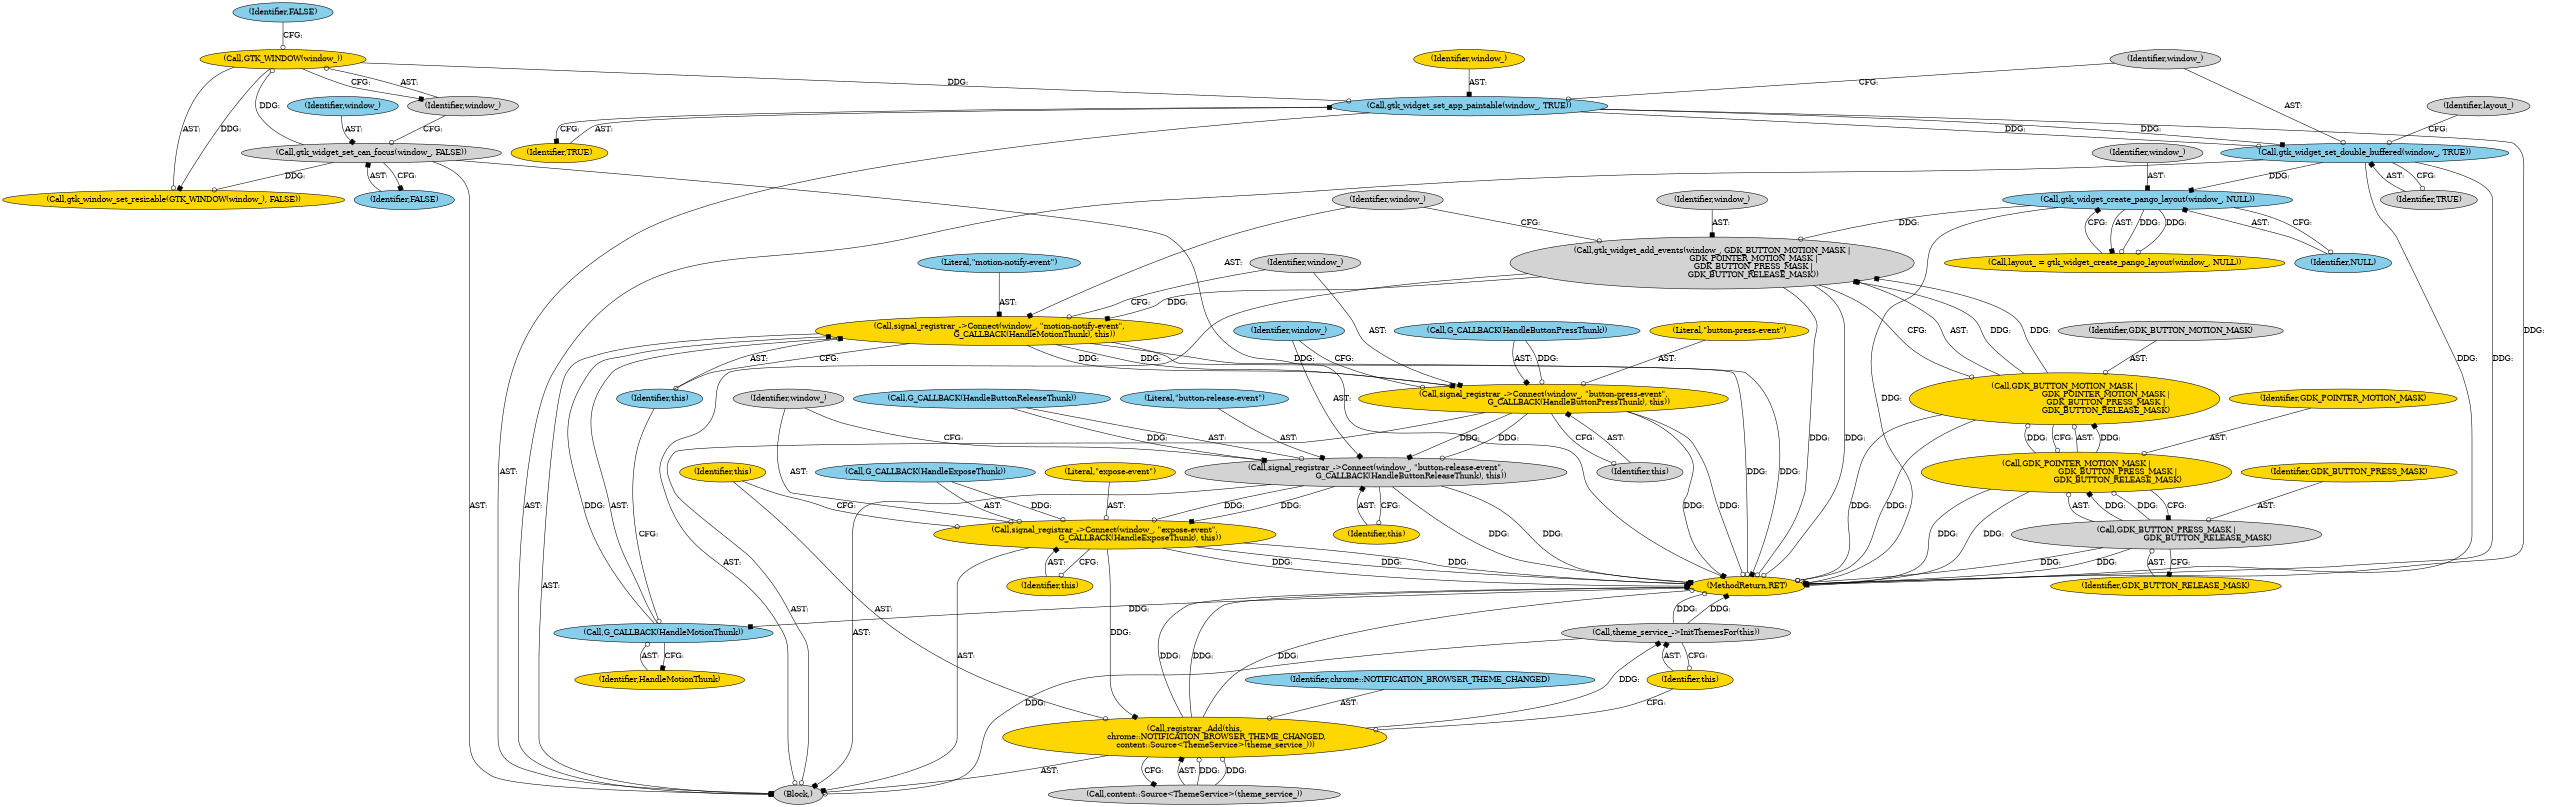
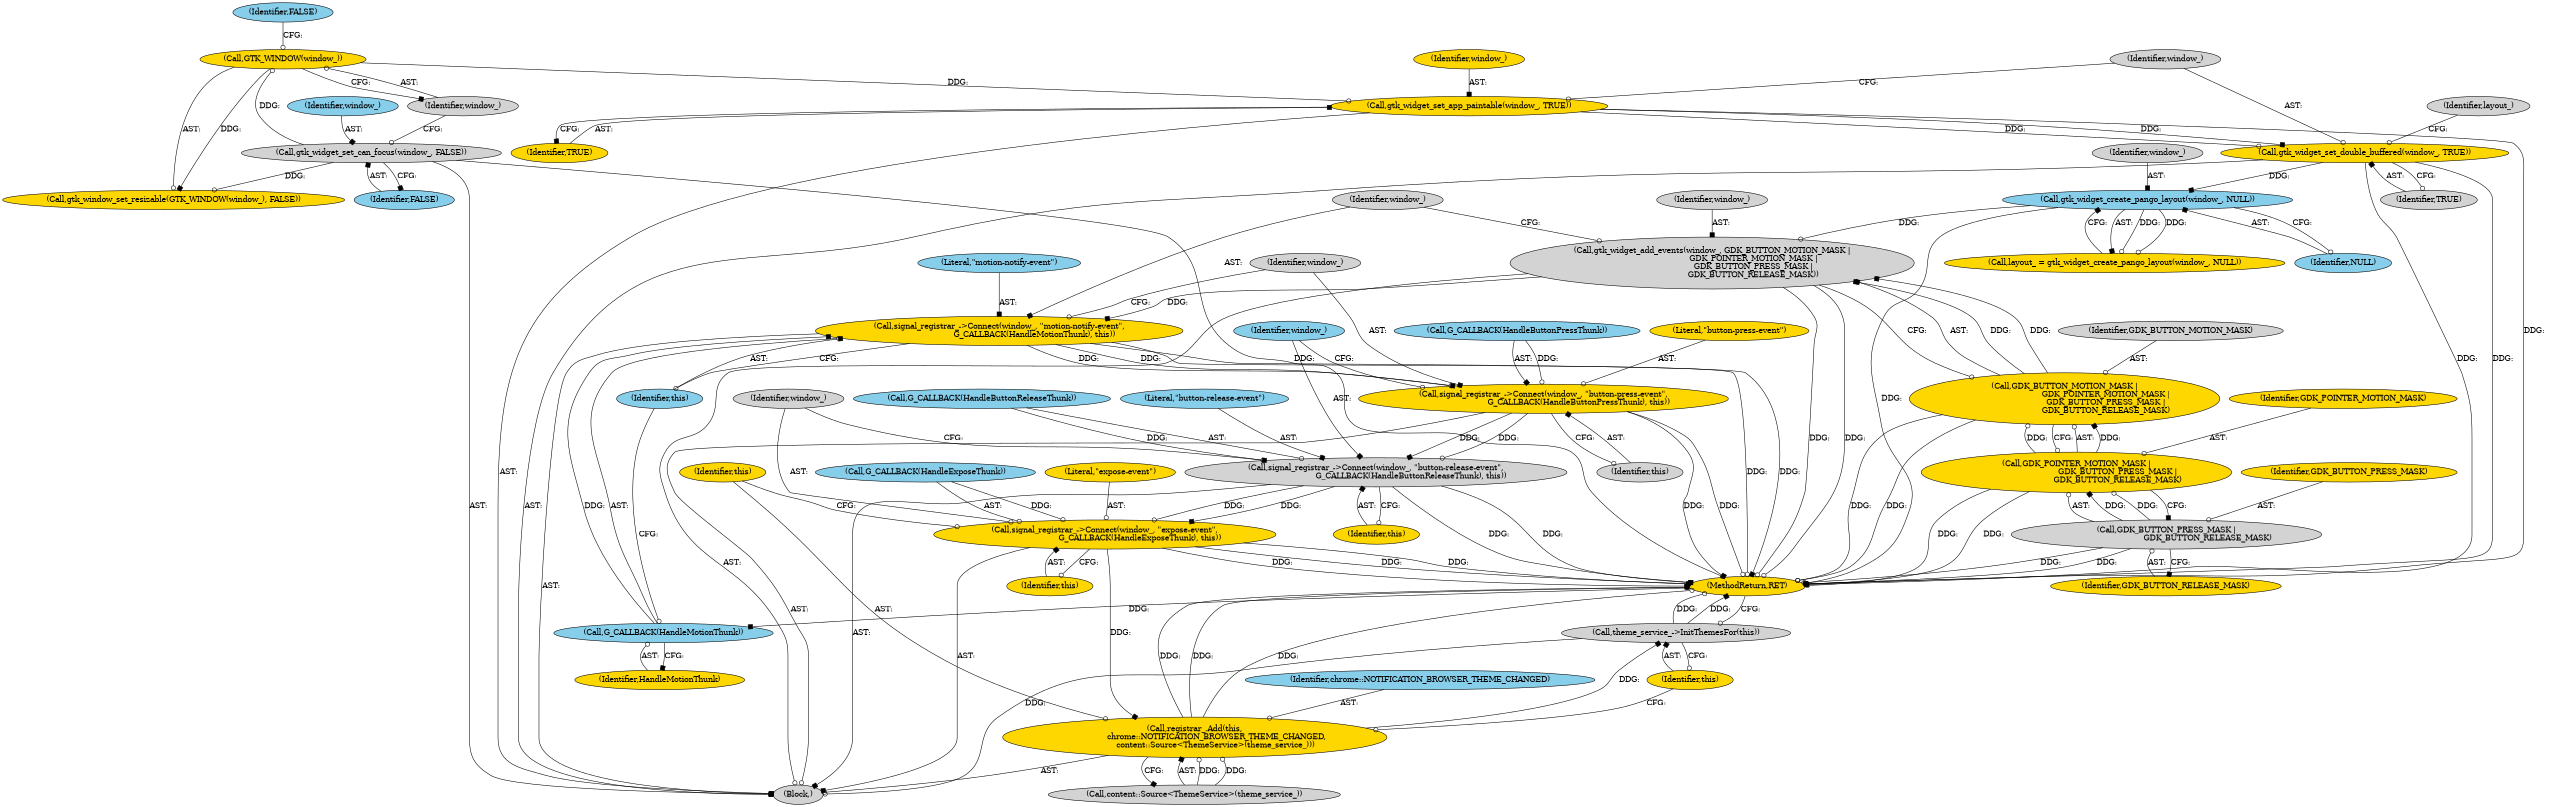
  digraph {
    node [fillcolor=gold style=filled]
    edge [arrowhead=odot]
    n1 [label="(Call,signal_registrar_->Connect(window_, \"motion-notify-event\",\n                             G_CALLBACK(HandleMotionThunk), this))"]
    n2 [label="(Call,signal_registrar_->Connect(window_, \"button-press-event\",\n                             G_CALLBACK(HandleButtonPressThunk), this))"]
    n3 [label="(MethodReturn,RET)"]
    n4 [fillcolor=skyblue label="(Identifier,this)"]
    n5 [fillcolor=lightgrey label="(Block,)"]
    n6 [fillcolor=lightgrey label="(Call,signal_registrar_->Connect(window_, \"button-release-event\",\n                             G_CALLBACK(HandleButtonReleaseThunk), this))"]
    n7 [fillcolor=lightgrey label="(Identifier,this)"]
    n8 [fillcolor=skyblue label="(Call,G_CALLBACK(HandleMotionThunk))"]
    n9 [fillcolor=lightgrey label="(Call,theme_service_->InitThemesFor(this))"]
    n10 [fillcolor=lightgrey label="(Call,gtk_widget_add_events(window_, GDK_BUTTON_MOTION_MASK |\n                                  GDK_POINTER_MOTION_MASK |\n                                  GDK_BUTTON_PRESS_MASK |\n                                  GDK_BUTTON_RELEASE_MASK))"]
    n11 [label="(Call,GDK_BUTTON_MOTION_MASK |\n                                  GDK_POINTER_MOTION_MASK |\n                                  GDK_BUTTON_PRESS_MASK |\n                                  GDK_BUTTON_RELEASE_MASK)"]
    n12 [label="(Call,GDK_POINTER_MOTION_MASK |\n                                  GDK_BUTTON_PRESS_MASK |\n                                  GDK_BUTTON_RELEASE_MASK)"]
    n13 [fillcolor=skyblue label="(Call,gtk_widget_create_pango_layout(window_, NULL))"]
    n14 [label="(Call,layout_ = gtk_widget_create_pango_layout(window_, NULL))"]
    n15 [fillcolor=skyblue label="(Identifier,NULL)"]
-   n16 [fillcolor=skyblue label="(Call,gtk_widget_set_double_buffered(window_, TRUE))"]
+   n16 [label="(Call,gtk_widget_set_double_buffered(window_, TRUE))"]
    n17 [fillcolor=lightgrey label="(Identifier,TRUE)"]
-   n18 [fillcolor=skyblue label="(Call,gtk_widget_set_app_paintable(window_, TRUE))"]
+   n18 [label="(Call,gtk_widget_set_app_paintable(window_, TRUE))"]
    n19 [label="(Identifier,TRUE)"]
    n20 [label="(Call,GTK_WINDOW(window_))"]
    n21 [fillcolor=lightgrey label="(Identifier,window_)"]
    n22 [label="(Call,gtk_window_set_resizable(GTK_WINDOW(window_), FALSE))"]
    n23 [fillcolor=lightgrey label="(Call,gtk_widget_set_can_focus(window_, FALSE))"]
    n24 [fillcolor=skyblue label="(Identifier,FALSE)"]
    n25 [fillcolor=lightgrey label="(Call,GDK_BUTTON_PRESS_MASK |\n                                  GDK_BUTTON_RELEASE_MASK)"]
    n26 [label="(Identifier,GDK_BUTTON_RELEASE_MASK)"]
    n27 [label="(Identifier,HandleMotionThunk)"]
    n28 [label="(Call,signal_registrar_->Connect(window_, \"expose-event\",\n                             G_CALLBACK(HandleExposeThunk), this))"]
    n29 [label="(Identifier,this)"]
    n30 [label="(Call,registrar_.Add(this,\n                  chrome::NOTIFICATION_BROWSER_THEME_CHANGED,\n                 content::Source<ThemeService>(theme_service_)))"]
    n31 [label="(Identifier,this)"]
    n32 [fillcolor=lightgrey label="(Call,content::Source<ThemeService>(theme_service_))"]
    n33 [label="(Identifier,this)"]
    n34 [label="(Identifier,this)"]
    n35 [fillcolor=skyblue label="(Identifier,window_)"]
    n36 [fillcolor=skyblue label="(Call,G_CALLBACK(HandleExposeThunk))"]
    n37 [fillcolor=lightgrey label="(Identifier,window_)"]
    n38 [fillcolor=skyblue label="(Literal,\"button-release-event\")"]
    n39 [fillcolor=lightgrey label="(Identifier,window_)"]
    n40 [fillcolor=lightgrey label="(Identifier,window_)"]
    n41 [label="(Identifier,GDK_BUTTON_PRESS_MASK)"]
    n42 [label="(Literal,\"expose-event\")"]
    n43 [label="(Literal,\"button-press-event\")"]
    n44 [fillcolor=lightgrey label="(Identifier,layout_)"]
    n45 [label="(Identifier,window_)"]
    n46 [fillcolor=lightgrey label="(Identifier,window_)"]
    n47 [fillcolor=lightgrey label="(Identifier,window_)"]
    n48 [fillcolor=skyblue label="(Identifier,chrome::NOTIFICATION_BROWSER_THEME_CHANGED)"]
    n49 [fillcolor=skyblue label="(Literal,\"motion-notify-event\")"]
    n50 [fillcolor=lightgrey label="(Identifier,window_)"]
    n51 [fillcolor=skyblue label="(Identifier,window_)"]
    n52 [fillcolor=skyblue label="(Identifier,FALSE)"]
    n53 [fillcolor=skyblue label="(Call,G_CALLBACK(HandleButtonReleaseThunk))"]
    n54 [fillcolor=lightgrey label="(Identifier,GDK_BUTTON_MOTION_MASK)"]
    n55 [label="(Identifier,GDK_POINTER_MOTION_MASK)"]
    n56 [fillcolor=skyblue label="(Call,G_CALLBACK(HandleButtonPressThunk))"]
    n1 -> n2 [arrowhead=box label="DDG: "]
    n1 -> n2 [label="DDG: "]
    n1 -> n3 [label="DDG: "]
    n1 -> n3 [arrowhead=box label="DDG: "]
    n1 -> n4 [label="CFG: "]
    n1 -> n5 [arrowhead=box label="AST: "]
    n2 -> n3 [arrowhead=box label="DDG: "]
    n2 -> n3 [label="DDG: "]
    n2 -> n5 [label="AST: "]
    n2 -> n6 [arrowhead=box label="DDG: "]
    n2 -> n6 [label="DDG: "]
    n2 -> n7 [label="CFG: "]
    n3 -> n8 [arrowhead=box label="DDG: "]
+   n3 -> n9 [label="CFG: "]
    n4 -> n1 [arrowhead=box label="AST: "]
    n4 -> n8 [label="CFG: "]
    n6 -> n3 [arrowhead=box label="DDG: "]
    n6 -> n3 [arrowhead=box label="DDG: "]
    n6 -> n5 [arrowhead=box label="AST: "]
    n6 -> n28 [arrowhead=box label="DDG: "]
    n6 -> n28 [label="DDG: "]
    n6 -> n29 [label="CFG: "]
    n7 -> n2 [arrowhead=box label="AST: "]
    n8 -> n1 [label="AST: "]
    n8 -> n1 [arrowhead=box label="DDG: "]
    n8 -> n27 [arrowhead=box label="CFG: "]
    n9 -> n3 [label="DDG: "]
    n9 -> n3 [arrowhead=box label="DDG: "]
    n9 -> n5 [label="DDG: "]
    n9 -> n33 [label="CFG: "]
    n10 -> n1 [arrowhead=box label="DDG: "]
    n10 -> n3 [label="DDG: "]
    n10 -> n3 [label="DDG: "]
    n10 -> n5 [label="AST: "]
    n10 -> n11 [label="CFG: "]
    n11 -> n3 [label="DDG: "]
    n11 -> n3 [label="DDG: "]
    n11 -> n10 [arrowhead=box label="AST: "]
    n11 -> n10 [arrowhead=box label="DDG: "]
    n11 -> n10 [arrowhead=box label="DDG: "]
    n11 -> n12 [label="CFG: "]
    n12 -> n3 [label="DDG: "]
    n12 -> n3 [label="DDG: "]
    n12 -> n11 [label="AST: "]
    n12 -> n11 [arrowhead=box label="DDG: "]
    n12 -> n11 [label="DDG: "]
    n12 -> n25 [arrowhead=box label="CFG: "]
    n13 -> n3 [label="DDG: "]
    n13 -> n10 [label="DDG: "]
    n13 -> n14 [arrowhead=box label="AST: "]
    n13 -> n14 [label="DDG: "]
    n13 -> n14 [label="DDG: "]
    n13 -> n15 [label="CFG: "]
    n14 -> n13 [arrowhead=box label="CFG: "]
    n15 -> n13 [arrowhead=box label="AST: "]
    n16 -> n3 [arrowhead=box label="DDG: "]
    n16 -> n3 [arrowhead=box label="DDG: "]
    n16 -> n5 [arrowhead=box label="AST: "]
    n16 -> n13 [arrowhead=box label="DDG: "]
    n16 -> n17 [label="CFG: "]
    n17 -> n16 [arrowhead=box label="AST: "]
    n18 -> n3 [arrowhead=box label="DDG: "]
    n18 -> n5 [arrowhead=box label="AST: "]
    n18 -> n16 [label="DDG: "]
    n18 -> n16 [arrowhead=box label="DDG: "]
    n18 -> n19 [arrowhead=box label="CFG: "]
    n19 -> n18 [arrowhead=box label="AST: "]
    n20 -> n18 [label="DDG: "]
    n20 -> n21 [arrowhead=box label="CFG: "]
    n20 -> n22 [label="AST: "]
    n20 -> n22 [arrowhead=box label="DDG: "]
    n21 -> n20 [label="AST: "]
    n21 -> n23 [label="CFG: "]
    n23 -> n3 [label="DDG: "]
    n23 -> n5 [arrowhead=box label="AST: "]
    n23 -> n20 [label="DDG: "]
    n23 -> n22 [label="DDG: "]
    n23 -> n24 [arrowhead=box label="CFG: "]
    n24 -> n23 [arrowhead=box label="AST: "]
    n25 -> n3 [label="DDG: "]
    n25 -> n3 [label="DDG: "]
    n25 -> n12 [label="AST: "]
    n25 -> n12 [arrowhead=box label="DDG: "]
    n25 -> n12 [label="DDG: "]
    n25 -> n26 [arrowhead=box label="CFG: "]
    n26 -> n25 [label="AST: "]
    n27 -> n8 [label="AST: "]
    n28 -> n3 [arrowhead=box label="DDG: "]
    n28 -> n3 [label="DDG: "]
    n28 -> n3 [arrowhead=box label="DDG: "]
    n28 -> n5 [arrowhead=box label="AST: "]
    n28 -> n30 [arrowhead=box label="DDG: "]
    n28 -> n31 [label="CFG: "]
    n29 -> n6 [arrowhead=box label="AST: "]
    n30 -> n3 [arrowhead=box label="DDG: "]
    n30 -> n3 [label="DDG: "]
    n30 -> n3 [label="DDG: "]
    n30 -> n5 [label="AST: "]
    n30 -> n9 [arrowhead=box label="DDG: "]
    n30 -> n32 [arrowhead=box label="CFG: "]
    n31 -> n28 [arrowhead=box label="AST: "]
    n32 -> n30 [arrowhead=box label="AST: "]
    n32 -> n30 [label="DDG: "]
    n32 -> n30 [label="DDG: "]
    n33 -> n9 [arrowhead=box label="AST: "]
    n33 -> n30 [label="CFG: "]
    n34 -> n28 [label="CFG: "]
    n34 -> n30 [label="AST: "]
    n35 -> n23 [arrowhead=box label="AST: "]
    n36 -> n28 [label="AST: "]
    n36 -> n28 [label="DDG: "]
    n37 -> n1 [label="CFG: "]
    n37 -> n2 [arrowhead=box label="AST: "]
    n38 -> n6 [arrowhead=box label="AST: "]
    n39 -> n10 [arrowhead=box label="AST: "]
    n40 -> n13 [arrowhead=box label="AST: "]
    n41 -> n25 [label="AST: "]
    n42 -> n28 [label="AST: "]
    n43 -> n2 [label="AST: "]
    n44 -> n16 [label="CFG: "]
    n45 -> n18 [arrowhead=box label="AST: "]
    n46 -> n1 [arrowhead=box label="AST: "]
    n46 -> n10 [label="CFG: "]
    n47 -> n6 [arrowhead=box label="CFG: "]
    n47 -> n28 [label="AST: "]
    n48 -> n30 [label="AST: "]
    n49 -> n1 [arrowhead=box label="AST: "]
    n50 -> n16 [label="AST: "]
    n50 -> n18 [label="CFG: "]
    n51 -> n2 [label="CFG: "]
    n51 -> n6 [arrowhead=box label="AST: "]
    n52 -> n20 [label="CFG: "]
    n53 -> n6 [label="AST: "]
    n53 -> n6 [label="DDG: "]
    n54 -> n11 [label="AST: "]
    n55 -> n12 [label="AST: "]
    n56 -> n2 [arrowhead=box label="AST: "]
    n56 -> n2 [label="DDG: "]
  }
